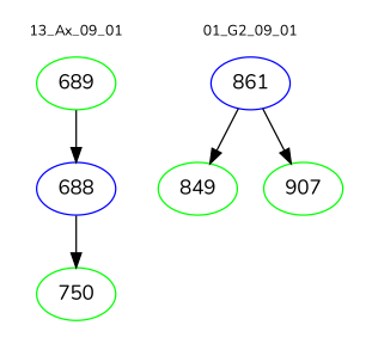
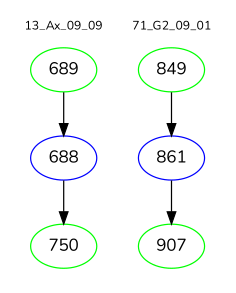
  digraph {
    fontname=Nunito
    node [color=green fontname=Nunito]
    edge [color=black fontname=Nunito]
    n1 [color=blue label=688]
    n2 [label=689]
    n3 [label=750]
    n4 [color=blue label=861]
    n5 [label=849]
    n6 [label=907]
    subgraph cluster_1 {
      color=white
      fontsize=10
-     label="13_Ax_09_01"
+     label="13_Ax_09_09"
      n1
      n2
      n3
    }
    subgraph cluster_2 {
      color=white
      fontsize=10
-     label="01_G2_09_01"
+     label="71_G2_09_01"
      n4
      n5
      n6
    }
    n1 -> n3
    n2 -> n1
-   n4 -> n5
+   n5 -> n4
    n4 -> n6
  }
